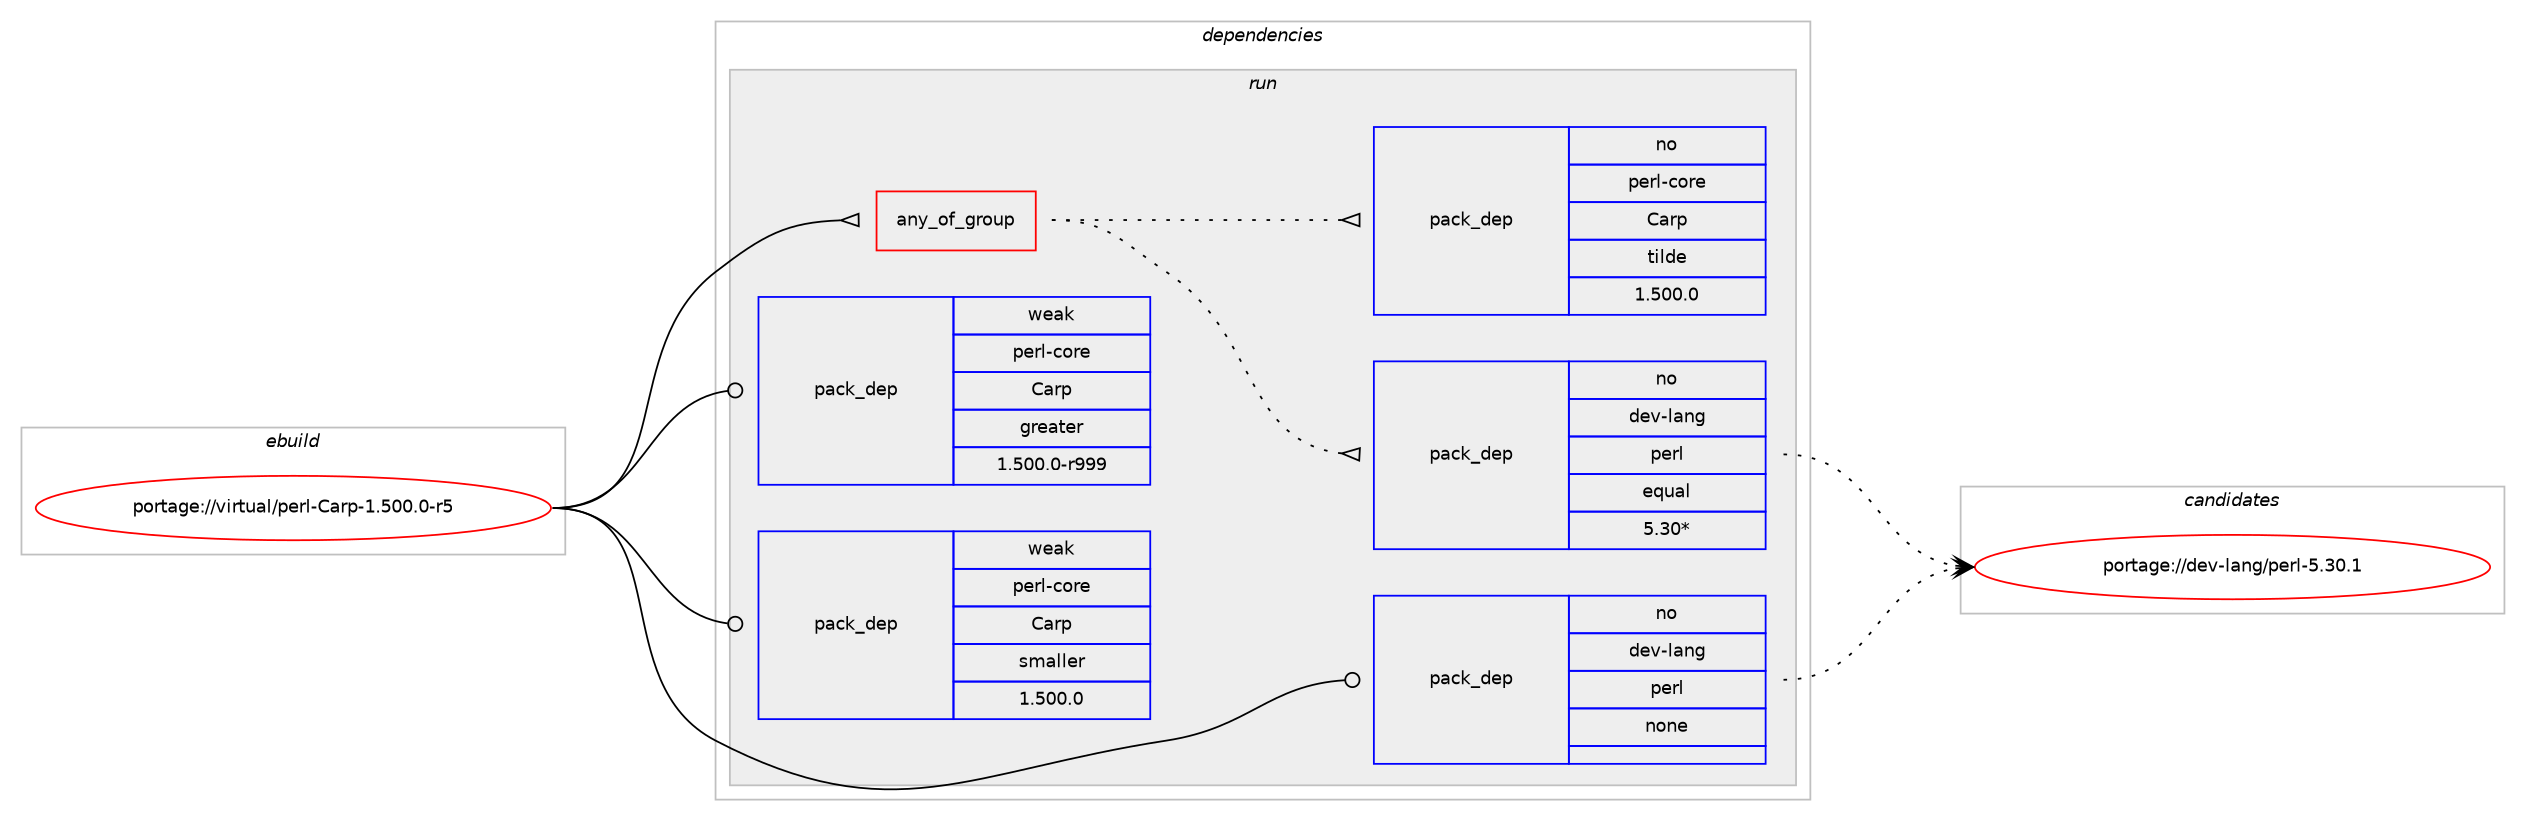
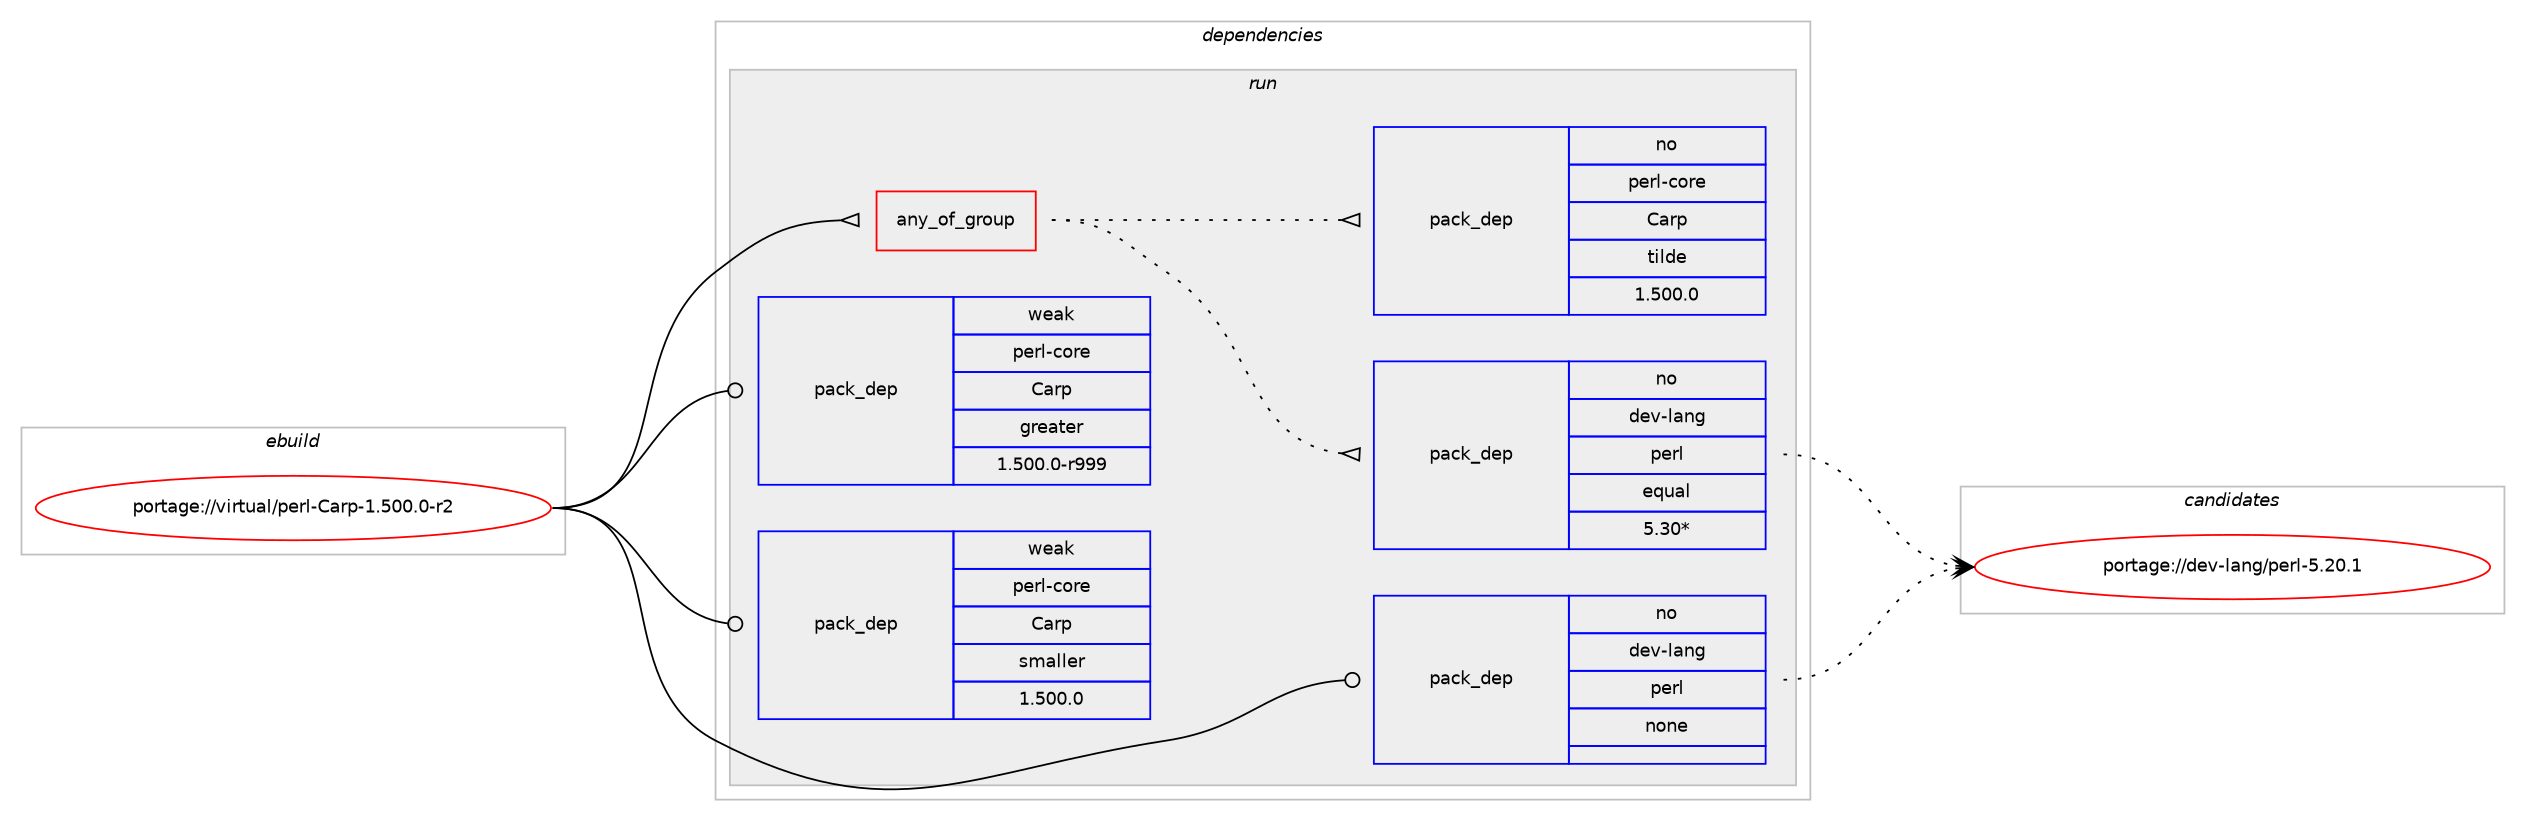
  digraph {
    compound=true
    concentrate=true
    fontname=Helvetica
    fontsize=10
    newrank=true
    rankdir=LR
    ranksep=1.5
    node [color=blue fontname=Helvetica fontsize=10 shape=none]
    edge [arrowhead=oinv headport=w style=solid tailport=e weight=20]
-   n1 [color=red label="portage://virtual/perl-Carp-1.500.0-r5" width=4 shape=""]
+   n1 [color=red label="portage://virtual/perl-Carp-1.500.0-r2" width=4 shape=""]
    n2 [label=<<TABLE BORDER="0" CELLBORDER="1" CELLSPACING="0" CELLPADDING="4" WIDTH="220"><TR><TD ROWSPAN="6" CELLPADDING="30">pack_dep</TD></TR><TR><TD WIDTH="110">no</TD></TR><TR><TD>dev-lang</TD></TR><TR><TD>perl</TD></TR><TR><TD>equal</TD></TR><TR><TD>5.30*</TD></TR></TABLE>>]
    n3 [label=<<TABLE BORDER="0" CELLBORDER="1" CELLSPACING="0" CELLPADDING="4" WIDTH="220"><TR><TD ROWSPAN="6" CELLPADDING="30">pack_dep</TD></TR><TR><TD WIDTH="110">no</TD></TR><TR><TD>perl-core</TD></TR><TR><TD>Carp</TD></TR><TR><TD>tilde</TD></TR><TR><TD>1.500.0</TD></TR></TABLE>>]
    n4 [color=red label=<<TABLE BORDER="0" CELLBORDER="1" CELLSPACING="0" CELLPADDING="4"><TR><TD CELLPADDING="10">any_of_group</TD></TR></TABLE>>]
    n5 [label=<<TABLE BORDER="0" CELLBORDER="1" CELLSPACING="0" CELLPADDING="4" WIDTH="220"><TR><TD ROWSPAN="6" CELLPADDING="30">pack_dep</TD></TR><TR><TD WIDTH="110">no</TD></TR><TR><TD>dev-lang</TD></TR><TR><TD>perl</TD></TR><TR><TD>none</TD></TR><TR><TD></TD></TR></TABLE>>]
    n6 [label=<<TABLE BORDER="0" CELLBORDER="1" CELLSPACING="0" CELLPADDING="4" WIDTH="220"><TR><TD ROWSPAN="6" CELLPADDING="30">pack_dep</TD></TR><TR><TD WIDTH="110">weak</TD></TR><TR><TD>perl-core</TD></TR><TR><TD>Carp</TD></TR><TR><TD>greater</TD></TR><TR><TD>1.500.0-r999</TD></TR></TABLE>>]
    n7 [label=<<TABLE BORDER="0" CELLBORDER="1" CELLSPACING="0" CELLPADDING="4" WIDTH="220"><TR><TD ROWSPAN="6" CELLPADDING="30">pack_dep</TD></TR><TR><TD WIDTH="110">weak</TD></TR><TR><TD>perl-core</TD></TR><TR><TD>Carp</TD></TR><TR><TD>smaller</TD></TR><TR><TD>1.500.0</TD></TR></TABLE>>]
-   n8 [color=red label="portage://dev-lang/perl-5.30.1" width=4 shape=""]
+   n8 [color=red label="portage://dev-lang/perl-5.20.1" width=4 shape=""]
    subgraph cluster_1 {
      color=gray
      label=<<i>ebuild</i>>
      rank=same
      n1
    }
    subgraph cluster_2 {
      color=gray
      label=<<i>dependencies</i>>
      subgraph cluster_3 {
        color=gray
        fillcolor="#eeeeee"
        label=<<i>compile</i>>
        style=filled
      }
      subgraph cluster_4 {
        color=gray
        fillcolor="#eeeeee"
        label=<<i>compile and run</i>>
        style=filled
      }
      subgraph cluster_5 {
        color=gray
        fillcolor="#eeeeee"
        label=<<i>run</i>>
        style=filled
        subgraph sub_6 {
          color=gray
          fillcolor="#eeeeee"
          label=<<i>run</i>>
          style=filled
          n4
          subgraph sub_7 {
            color=gray
            fillcolor="#eeeeee"
            label=<<i>run</i>>
            style=filled
            n2
          }
          subgraph sub_8 {
            color=gray
            fillcolor="#eeeeee"
            label=<<i>run</i>>
            style=filled
            n3
          }
        }
        subgraph sub_9 {
          color=gray
          fillcolor="#eeeeee"
          label=<<i>run</i>>
          style=filled
          n5
        }
        subgraph sub_10 {
          color=gray
          fillcolor="#eeeeee"
          label=<<i>run</i>>
          style=filled
          n6
        }
        subgraph sub_11 {
          color=gray
          fillcolor="#eeeeee"
          label=<<i>run</i>>
          style=filled
          n7
        }
      }
    }
    subgraph cluster_12 {
      color=gray
      label=<<i>candidates</i>>
      rank=same
      subgraph sub_13 {
        color=black
        label=<<i>candidates</i>>
        nodesep=1
        rank=same
        n8
      }
      subgraph sub_14 {
        color=black
        label=<<i>candidates</i>>
        nodesep=1
        rank=same
      }
      subgraph sub_15 {
        color=black
        label=<<i>candidates</i>>
        nodesep=1
        rank=same
        n8
      }
      subgraph sub_16 {
        color=black
        label=<<i>candidates</i>>
        nodesep=1
        rank=same
      }
      subgraph sub_17 {
        color=black
        label=<<i>candidates</i>>
        nodesep=1
        rank=same
      }
    }
    n1 -> n4
    n1 -> n5 [arrowhead=odot]
    n1 -> n6 [arrowhead=odot]
    n1 -> n7 [arrowhead=odot]
    n2 -> n8 [arrowhead=vee style=dotted weight=100]
    n4 -> n2 [style=dotted]
    n4 -> n3 [style=dotted]
    n5 -> n8 [arrowhead=vee style=dotted weight=100]
  }
